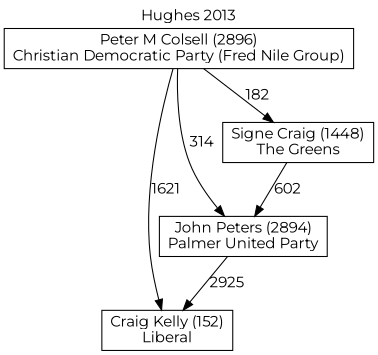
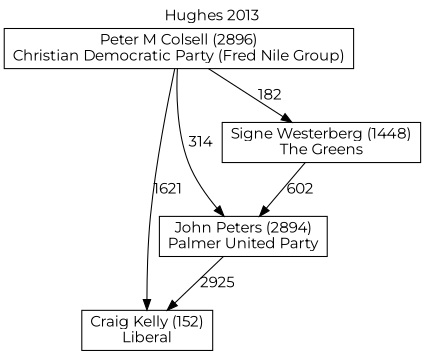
  digraph {
    fontname=Montserrat
    label="Hughes 2013"
    labelloc=t
    mclimit=10
    node [fontname=Montserrat shape=box]
    edge [fontname=Montserrat]
    n1 [label="Craig Kelly (152)\nLiberal"]
    n2 [label="John Peters (2894)\nPalmer United Party"]
-   n3 [label="Signe Craig (1448)\nThe Greens"]
+   n3 [label="Signe Westerberg (1448)\nThe Greens"]
    n4 [label="Peter M Colsell (2896)\nChristian Democratic Party (Fred Nile Group)"]
    n2 -> n1 [label=2925]
    n3 -> n2 [label=602]
    n4 -> n1 [label=1621]
    n4 -> n2 [label=314]
    n4 -> n3 [label=182]
  }
